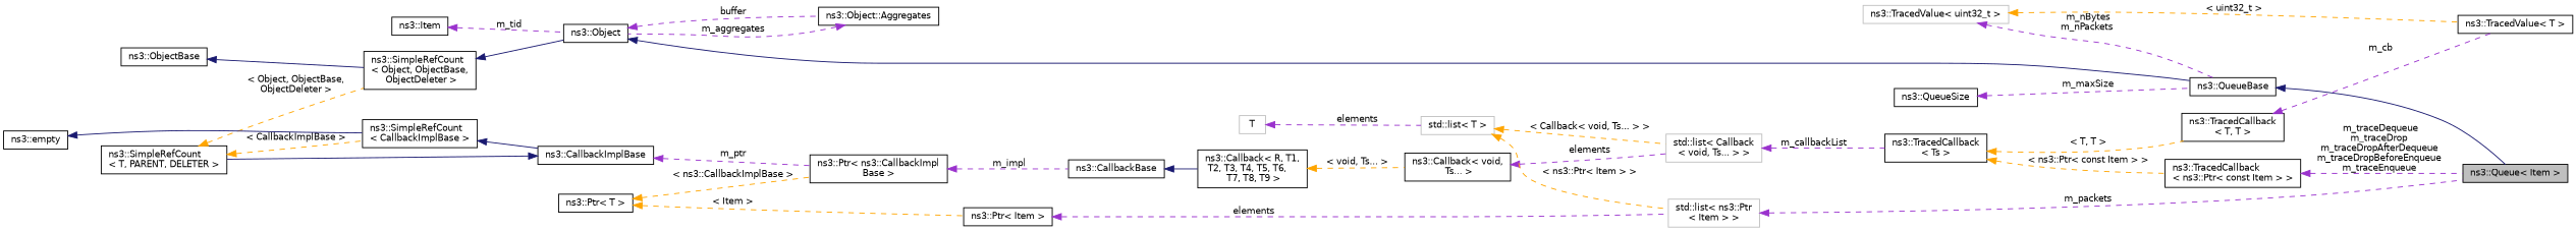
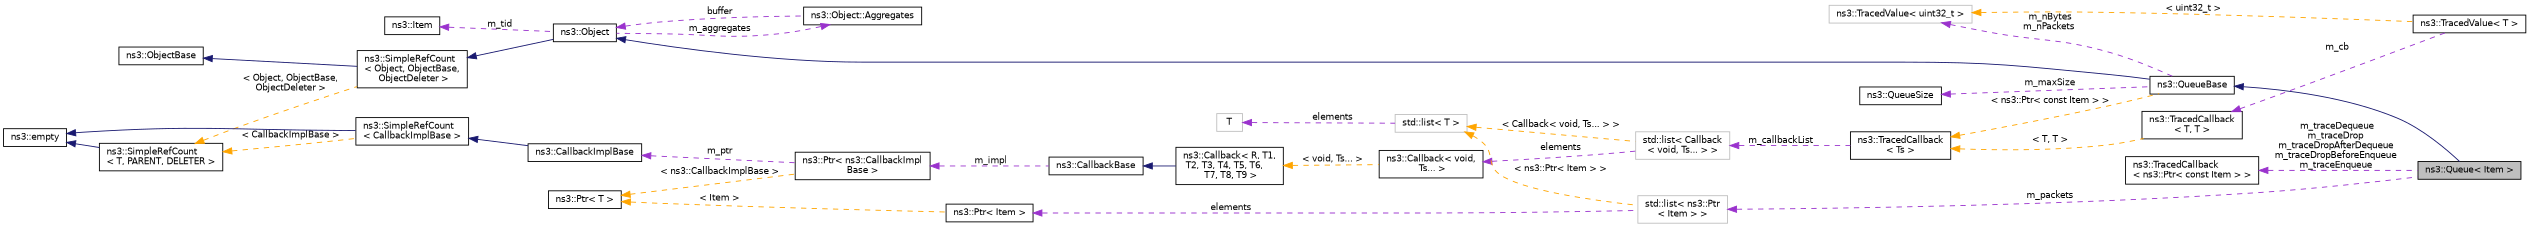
  digraph {
    rankdir=LR
    node [color=black fillcolor=white fontname=Helvetica fontsize=10 shape=record style=filled]
    edge [color=darkorchid3 dir=back fontname=Helvetica fontsize=10 labelfontname=Helvetica labelfontsize=10 style=dashed]
    n1 [fillcolor=grey75 fontcolor=black height=0.2 label="ns3::Queue\< Item \>" width=0.4]
    n2 [height=0.2 label="ns3::QueueBase" width=0.4]
    n3 [height=0.2 label="ns3::Object" width=0.4]
    n4 [height=0.2 label="ns3::Object::Aggregates" width=0.4]
    n5 [height=0.2 label="ns3::SimpleRefCount\l\< Object, ObjectBase,\l ObjectDeleter \>" width=0.4]
    n6 [height=0.2 label="ns3::ObjectBase" width=0.4]
    n7 [height=0.2 label="ns3::SimpleRefCount\l\< T, PARENT, DELETER \>" width=0.4]
    n8 [height=0.2 label="ns3::SimpleRefCount\l\< CallbackImplBase \>" width=0.4]
    n9 [height=0.2 label="ns3::CallbackImplBase" width=0.4]
    n10 [height=0.2 label="ns3::empty" width=0.4]
    n11 [height=0.2 label="ns3::Item" width=0.4]
    n12 [height=0.2 label="ns3::QueueSize" width=0.4]
    n13 [color=grey75 height=0.2 label="ns3::TracedValue\< uint32_t \>" width=0.4]
    n14 [height=0.2 label="ns3::TracedValue\< T \>" width=0.4]
    n15 [height=0.2 label="ns3::TracedCallback\l\< T, T \>" width=0.4]
    n16 [height=0.2 label="ns3::TracedCallback\l\< Ts \>" width=0.4]
    n17 [height=0.2 label="ns3::TracedCallback\l\< ns3::Ptr\< const Item \> \>" width=0.4]
    n18 [color=grey75 height=0.2 label="std::list\< Callback\l\< void, Ts... \> \>" width=0.4]
    n19 [height=0.2 label="ns3::Callback\< void,\l Ts... \>" width=0.4]
    n20 [height=0.2 label="ns3::CallbackBase" width=0.4]
    n21 [height=0.2 label="ns3::Callback\< R, T1,\l T2, T3, T4, T5, T6,\l T7, T8, T9 \>" width=0.4]
    n22 [height=0.2 label="ns3::Ptr\< ns3::CallbackImpl\lBase \>" width=0.4]
    n23 [height=0.2 label="ns3::Ptr\< T \>" width=0.4]
    n24 [height=0.2 label="ns3::Ptr\< Item \>" width=0.4]
    n25 [color=grey75 height=0.2 label="std::list\< ns3::Ptr\l\< Item \> \>" width=0.4]
    n26 [color=grey75 height=0.2 label="std::list\< T \>" width=0.4]
    n27 [color=grey75 height=0.2 label=T width=0.4]
    n2 -> n1 [color=midnightblue style=solid]
    n3 -> n2 [color=midnightblue style=solid]
    n3 -> n4 [label=" buffer"]
    n4 -> n3 [label=" m_aggregates"]
    n5 -> n3 [color=midnightblue style=solid]
    n6 -> n5 [color=midnightblue style=solid]
    n7 -> n5 [color=orange label=" \< Object, ObjectBase,\l ObjectDeleter \>"]
    n7 -> n8 [color=orange label=" \< CallbackImplBase \>"]
    n8 -> n9 [color=midnightblue style=solid]
    n9 -> n22 [label=" m_ptr"]
-   n9 -> n7 [color=midnightblue style=solid]
+   n10 -> n7 [color=midnightblue style=solid]
    n10 -> n8 [color=midnightblue style=solid]
    n11 -> n3 [label=" m_tid"]
    n12 -> n2 [label=" m_maxSize"]
    n13 -> n2 [label=" m_nBytes\nm_nPackets"]
    n13 -> n14 [color=orange label=" \< uint32_t \>"]
    n15 -> n14 [label=" m_cb"]
    n16 -> n15 [color=orange label=" \< T, T \>"]
-   n16 -> n17 [color=orange label=" \< ns3::Ptr\< const Item \> \>"]
+   n16 -> n2 [color=orange label=" \< ns3::Ptr\< const Item \> \>"]
    n17 -> n1 [label=" m_traceDequeue\nm_traceDrop\nm_traceDropAfterDequeue\nm_traceDropBeforeEnqueue\nm_traceEnqueue"]
    n18 -> n16 [label=" m_callbackList"]
    n19 -> n18 [label=" elements"]
    n20 -> n21 [color=midnightblue style=solid]
    n21 -> n19 [color=orange label=" \< void, Ts... \>"]
    n22 -> n20 [label=" m_impl"]
    n23 -> n22 [color=orange label=" \< ns3::CallbackImplBase \>"]
    n23 -> n24 [color=orange label=" \< Item \>"]
    n24 -> n25 [label=" elements"]
    n25 -> n1 [label=" m_packets"]
    n26 -> n18 [color=orange label=" \< Callback\< void, Ts... \> \>"]
    n26 -> n25 [color=orange label=" \< ns3::Ptr\< Item \> \>"]
    n27 -> n26 [label=" elements"]
  }
